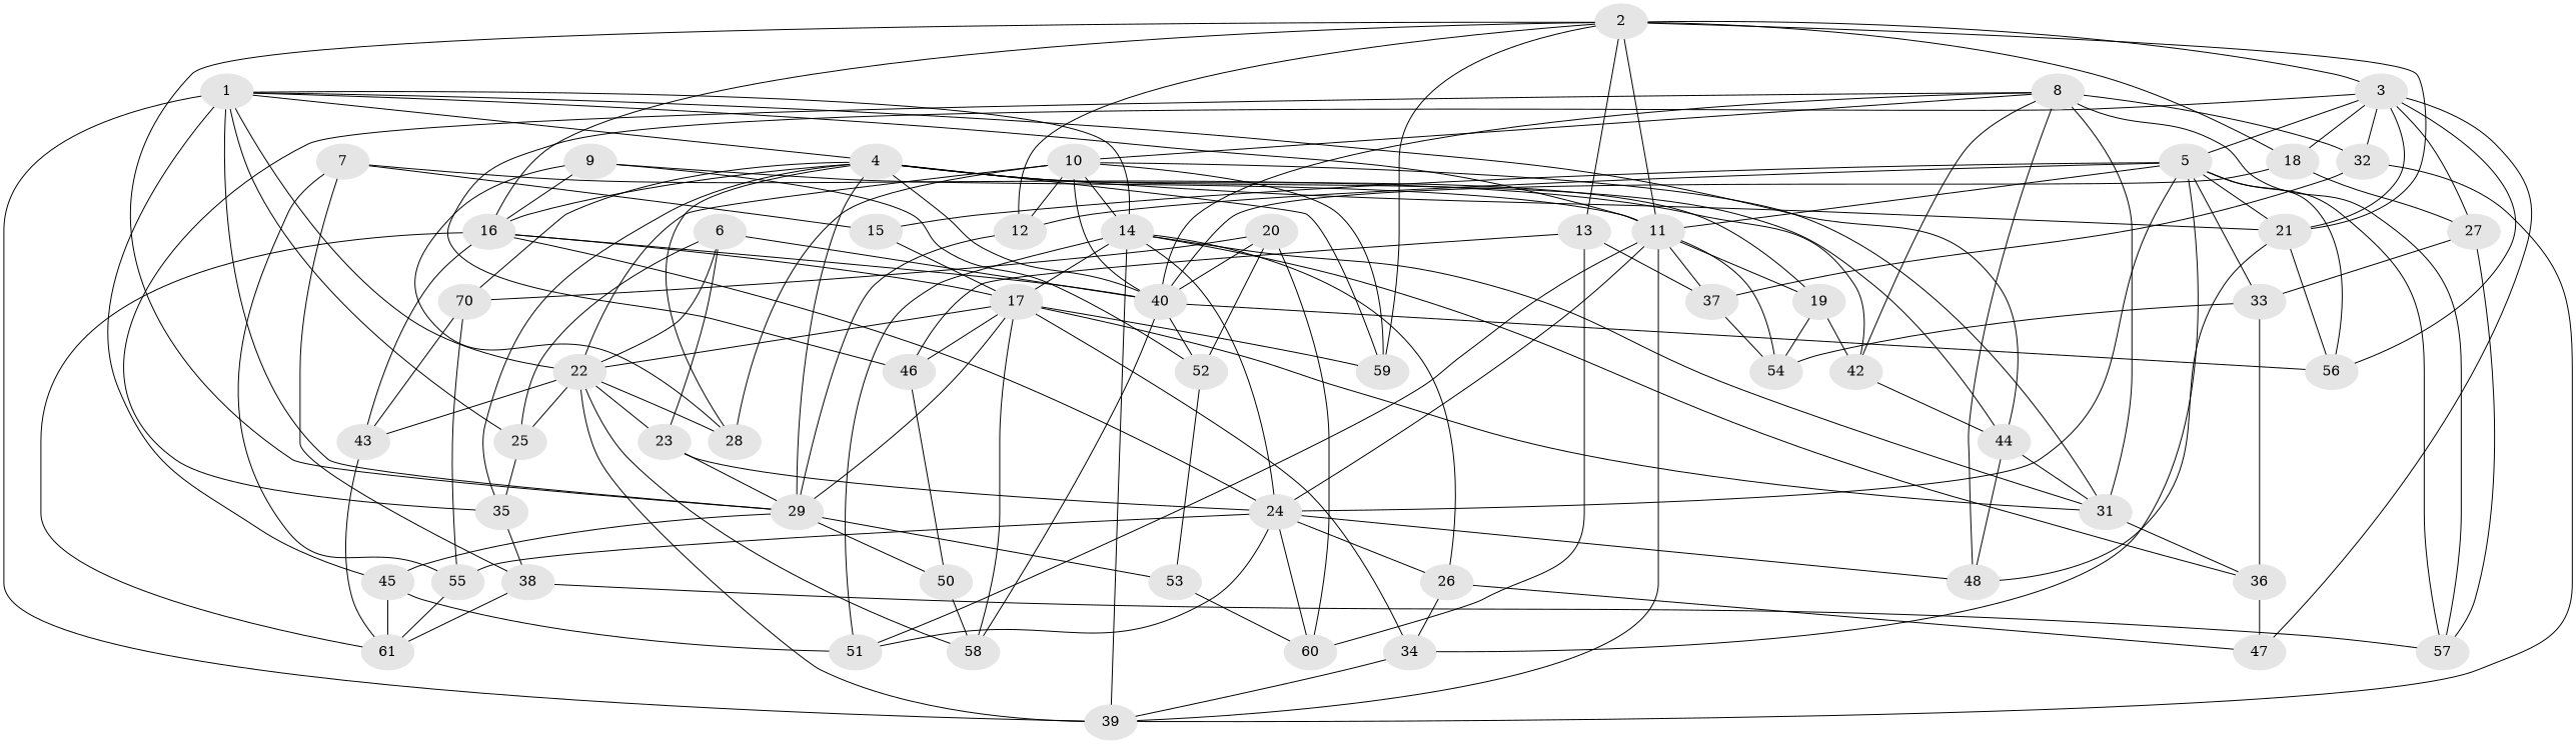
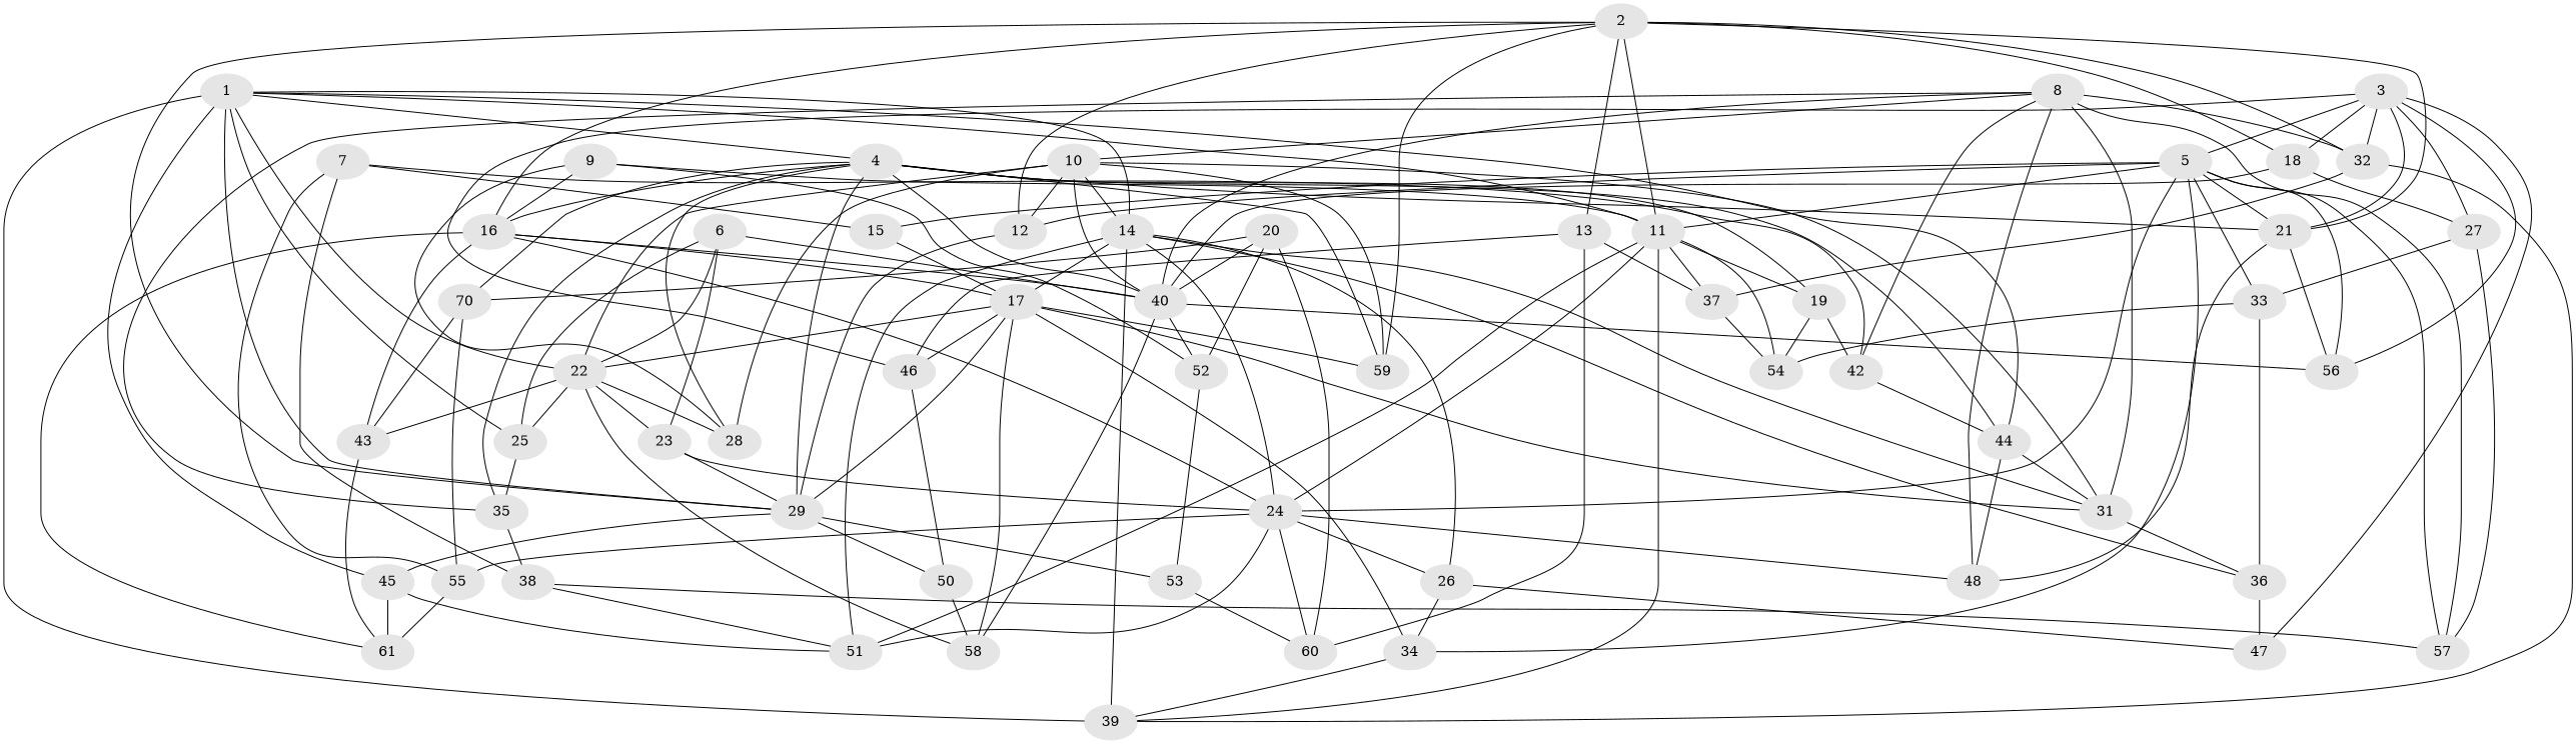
  graph {
    node [color=gray90 style=filled]
    edge [weight=1.0]
    1
    4
    11
    14
    22
    25
    29
    39
    44
    45
    16
    21
    59
    19
    28
    n16 [label=70]
    35
    40
    24
    37
    51
    54
    31
    17
    26
    36
    23
    43
    58
    50
    53
    48
    61
    2
    3
    12
    13
    18
    5
    27
    32
    46
    47
    56
    60
    15
    33
    34
    57
    42
    55
    38
    52
    6
    7
    8
    10
    9
    20
    1 -- 4
    1 -- 11
    1 -- 14
    1 -- 22
    1 -- 25
    1 -- 29
    1 -- 39 [weight=2.0]
    1 -- 44
    1 -- 45
    4 -- 29
    4 -- 44
    4 -- 16
    4 -- 21 [weight=2.0]
    4 -- 59
    4 -- 19
    4 -- 28
    4 -- n16
    4 -- 35
    4 -- 40
    11 -- 39
    11 -- 19
    11 -- 24
    11 -- 37
    11 -- 51
    11 -- 54
    14 -- 39 [weight=2.0]
    14 -- 24
    14 -- 51
    14 -- 31
    14 -- 17
    14 -- 26
    14 -- 36
    22 -- 25
-   22 -- 39
    22 -- 28
    22 -- 23
    22 -- 43
    22 -- 58
    25 -- 35
    29 -- 45
    29 -- 50
    29 -- 53 [weight=2.0]
    44 -- 31
    44 -- 48
    45 -- 51
    45 -- 61
    16 -- 40
    16 -- 24
    16 -- 17
    16 -- 43
    16 -- 61
    21 -- 48
    21 -- 56
    19 -- 54
    19 -- 42
    n16 -- 43
    n16 -- 55
    35 -- 38
    40 -- 58
    40 -- 56
    40 -- 52
    24 -- 51
    24 -- 26
    24 -- 48
    24 -- 60
    24 -- 55
    37 -- 54
    31 -- 36
    17 -- 22
    17 -- 29
    17 -- 59
    17 -- 31
    17 -- 58
    17 -- 46
    17 -- 34
    26 -- 47
    26 -- 34
    36 -- 47
    23 -- 29
    23 -- 24
    43 -- 61
    50 -- 58
    53 -- 60
    2 -- 11
    2 -- 29
    2 -- 16
    2 -- 21
    2 -- 59
-   2 -- 3
+   2 -- 32
    2 -- 12
    2 -- 13
    2 -- 18
    3 -- 21 [weight=2.0]
    3 -- 18
    3 -- 5
    3 -- 27
    3 -- 32
    3 -- 46
    3 -- 47
    3 -- 56
    12 -- 29
    13 -- 37
    13 -- 46
    13 -- 60
    18 -- 40
    18 -- 27
    5 -- 11
    5 -- 21
    5 -- 24
    5 -- 12
    5 -- 56
    5 -- 15
    5 -- 33
    5 -- 34
    5 -- 57
    27 -- 33
    27 -- 57
    32 -- 39
    32 -- 37
    46 -- 50
    15 -- 17
    33 -- 54
    33 -- 36
    34 -- 39
    42 -- 44
    55 -- 61
-   38 -- 61
+   38 -- 51
    38 -- 57
    52 -- 53
    6 -- 22
    6 -- 25
    6 -- 40
    6 -- 23
    7 -- 15
    7 -- 42
    7 -- 55
    7 -- 38
    8 -- 35
    8 -- 40
    8 -- 31 [weight=3.0]
    8 -- 48
    8 -- 32
    8 -- 57
    8 -- 42
    8 -- 10
    10 -- 14 [weight=2.0]
    10 -- 22
    10 -- 59
    10 -- 28
    10 -- 40 [weight=3.0]
    10 -- 31
    10 -- 12
    9 -- 11
    9 -- 16
    9 -- 28
    9 -- 52
    20 -- n16
    20 -- 40
    20 -- 60
    20 -- 52
  }
